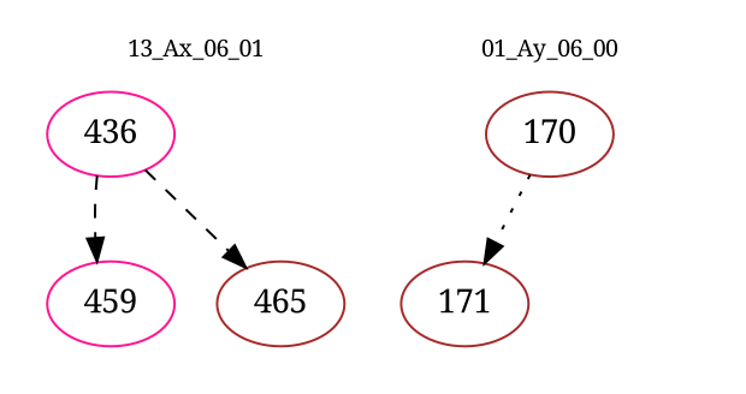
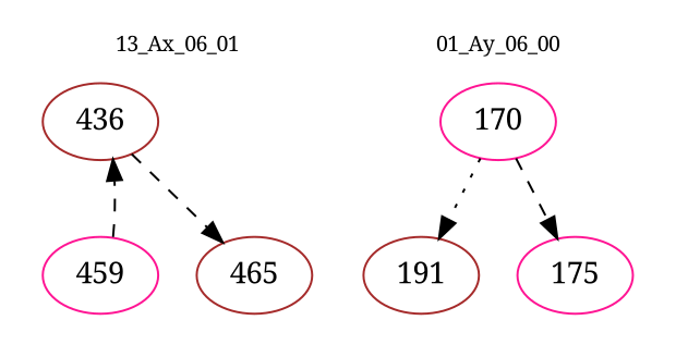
  digraph {
    fontname="Noto Serif"
    node [color=brown fontname="Noto Serif"]
    edge [color=black fontname="Noto Serif" style=dashed]
-   n1 [color=deeppink label=436]
+   n1 [label=436]
    n2 [color=deeppink label=459]
    n3 [label=465]
-   n4 [label=170]
-   n5 [label=171]
+   n4 [color=deeppink label=170]
+   n5 [label=191]
+   n6 [color=deeppink label=175]
    subgraph cluster_1 {
      color=white
      fontsize=10
      label="13_Ax_06_01"
      n1
      n2
      n3
    }
    subgraph cluster_2 {
      color=white
      fontsize=10
      label="01_Ay_06_00"
      n4
      n5
+     n6
    }
-   n1 -> n2
+   n2 -> n1
    n1 -> n3
    n4 -> n5 [style=dotted]
+   n4 -> n6
  }
